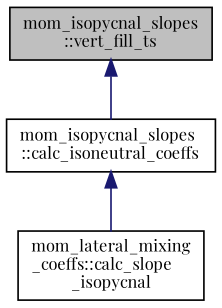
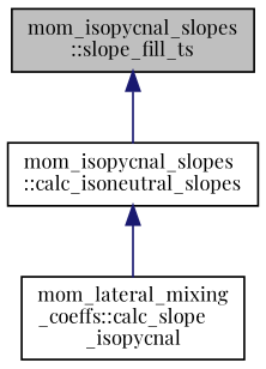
  digraph {
    fontname="Playfair Display"
    rankdir=TB
    node [color=black fillcolor=white fontname="Playfair Display" fontsize=10 shape=record style=filled]
    edge [color=midnightblue dir=back fontname="Playfair Display" fontsize=10 labelfontname=Helvetica labelfontsize=10 style=solid]
-   n1 [fillcolor=grey75 fontcolor=black height=0.2 label="mom_isopycnal_slopes\l::vert_fill_ts" width=0.4]
-   n2 [height=0.2 label="mom_isopycnal_slopes\l::calc_isoneutral_coeffs" width=0.4]
+   n1 [fillcolor=grey75 fontcolor=black height=0.2 label="mom_isopycnal_slopes\l::slope_fill_ts" width=0.4]
+   n2 [height=0.2 label="mom_isopycnal_slopes\l::calc_isoneutral_slopes" width=0.4]
    n3 [height=0.2 label="mom_lateral_mixing\l_coeffs::calc_slope\l_isopycnal" width=0.4]
    n1 -> n2
    n2 -> n3
  }
